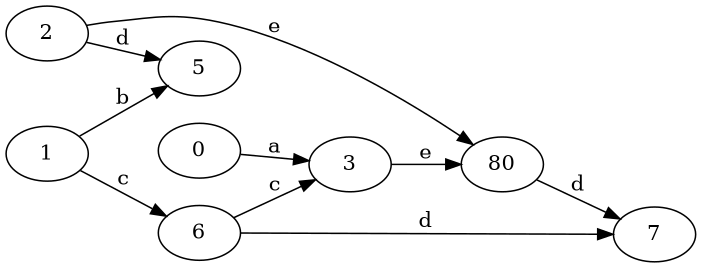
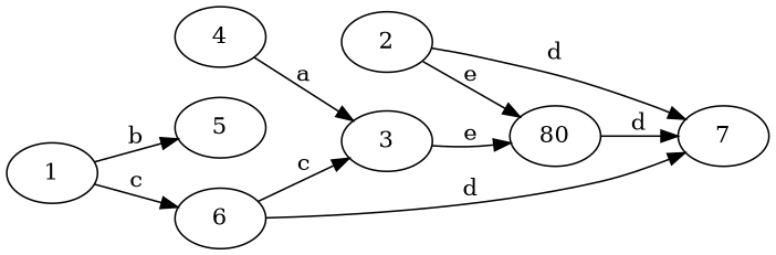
  strict digraph {
    rankdir=LR
    2
    7
    n3 [label=80]
    3
    6
-   0
+   0 [label=4]
    1
    5
-   2 -> 5 [label=d]
+   2 -> 7 [label=d]
    2 -> n3 [label=e]
    n3 -> 7 [label=d]
    3 -> n3 [label=e]
    6 -> 7 [label=d]
    6 -> 3 [label=c]
    0 -> 3 [label=a]
    1 -> 6 [label=c]
    1 -> 5 [label=b]
  }
